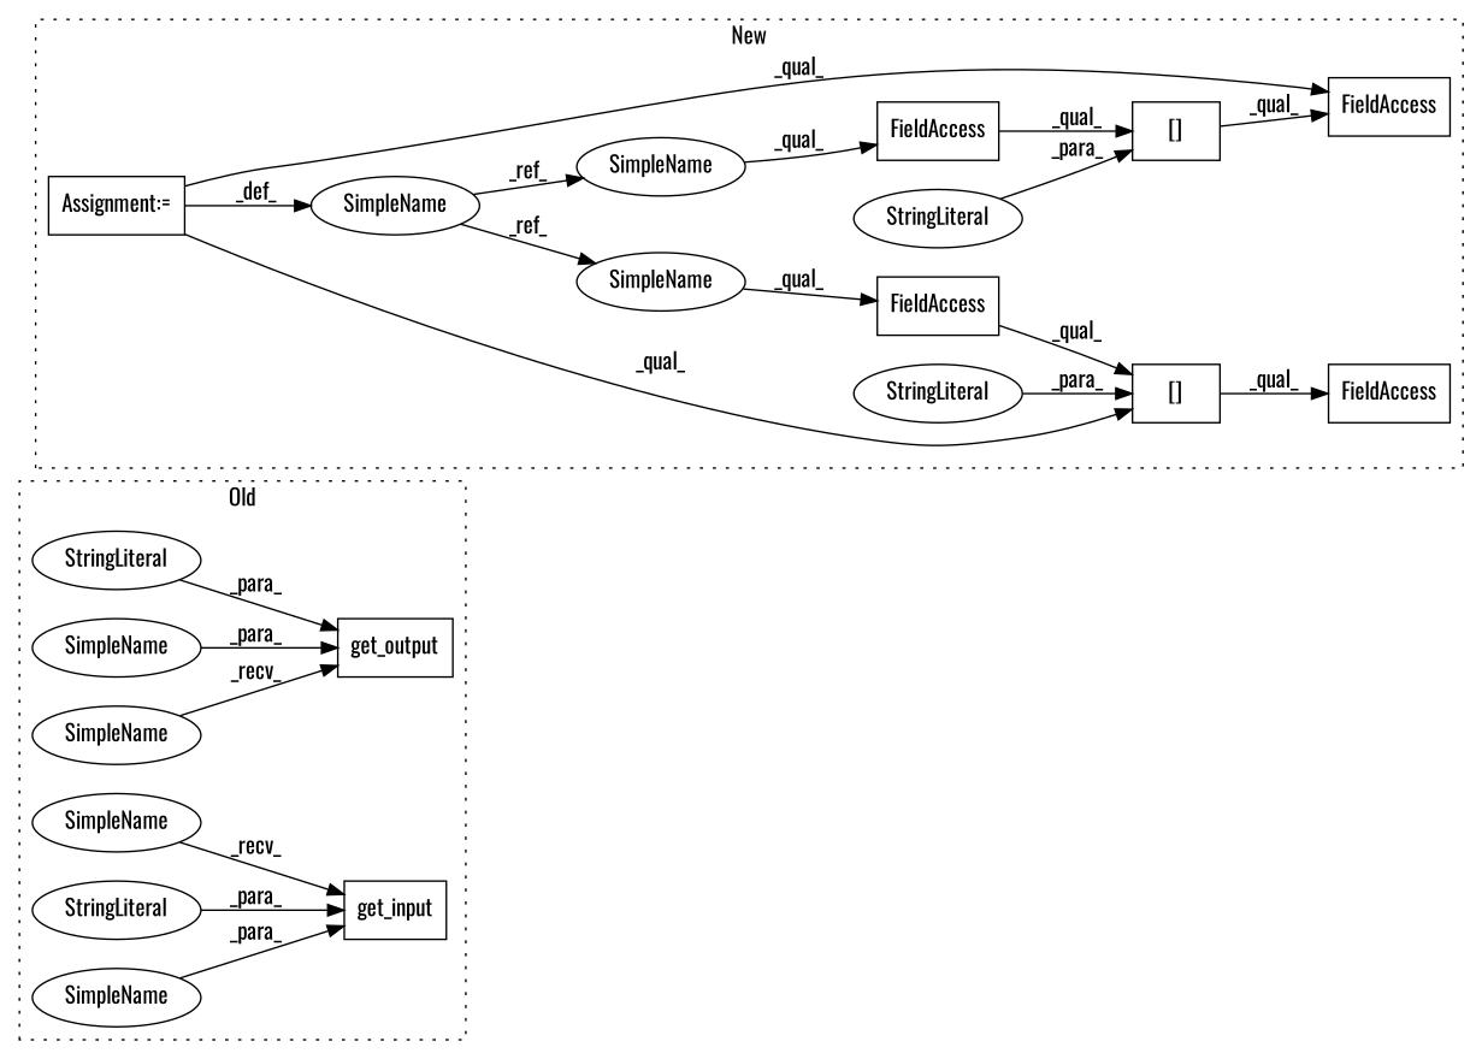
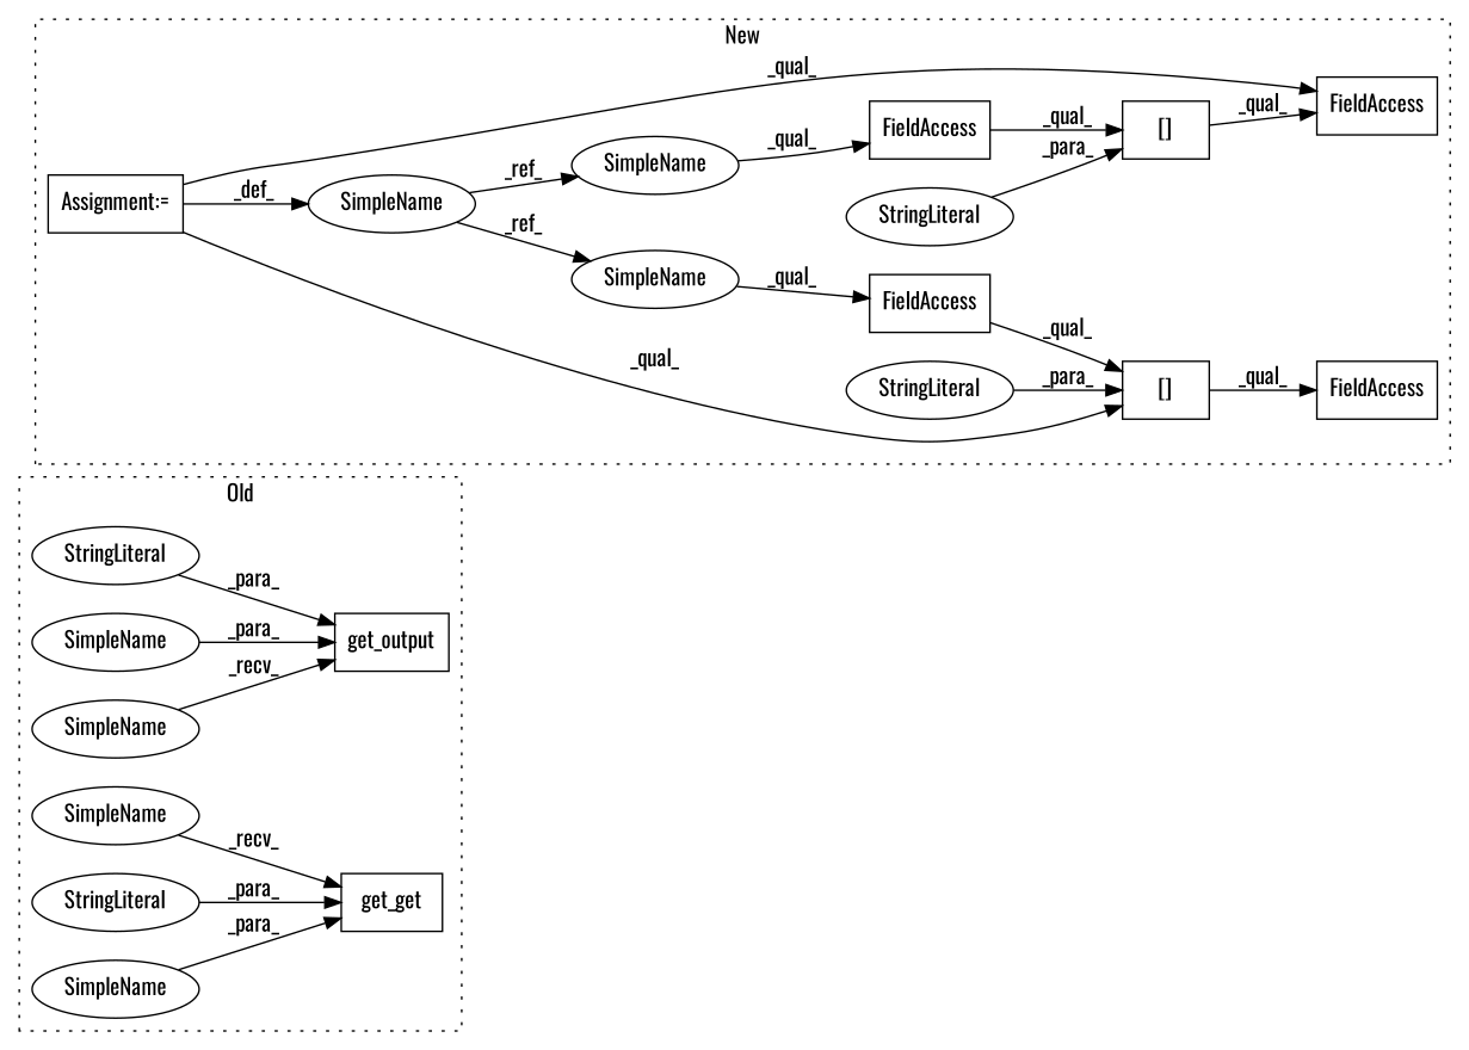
  digraph {
    rankdir=LR
    fontname=Oswald
    node [a=42 l=2 s=1790 shape=ellipse fontname=Oswald]
    edge [fontname=Oswald]
    n1 [a=32 l="11,1" label=get_output s="1834,1851" shape=box]
-   n2 [a=32 l="10,1" label=get_input s="1786,1802" shape=box]
+   n2 [a=32 l="10,1" label=get_get s="1786,1802" shape=box]
    n3 [a=45 l=3 label=StringLiteral s=1848]
    n4 [a=45 l=3 label=StringLiteral s=1799]
    n5 [label=SimpleName s=1796]
    n6 [label=SimpleName s=1845]
    n7 [l=4 label=SimpleName s=1829]
    n8 [l=4 label=SimpleName s=1781]
    n9 [a=2 l="10,1" label="[]" s="1790,1803" shape=box]
    n10 [a=22 l=9 label=FieldAccess shape=box]
    n11 [label=SimpleName s=1569]
    n12 [a=22 l=10 label=FieldAccess s=1835 shape=box]
    n13 [a=2 l="11,1" label="[]" s="1835,1849" shape=box]
    n14 [a=22 l=20 label=FieldAccess s=1835 shape=box]
    n15 [a=22 l=19 label=FieldAccess shape=box]
    n16 [a=45 l=3 label=StringLiteral s=1800]
    n17 [a=45 l=3 label=StringLiteral s=1846]
    n18 [a=7 label="Assignment:=" s=1569 shape=box]
    n19 [label=SimpleName]
    n20 [label=SimpleName s=1835]
    subgraph cluster_1 {
      label=Old
      style=dotted
      n1
      n2
      n3
      n4
      n5
      n6
      n7
      n8
    }
    subgraph cluster_2 {
      label=New
      style=dotted
      n9
      n10
      n11
      n12
      n13
      n14
      n15
      n16
      n17
      n18
      n19
      n20
    }
    n3 -> n1 [label=_para_]
    n4 -> n2 [label=_para_]
    n5 -> n2 [label=_para_]
    n6 -> n1 [label=_para_]
    n7 -> n1 [label=_recv_]
    n8 -> n2 [label=_recv_]
    n9 -> n15 [label=_qual_]
    n10 -> n9 [label=_qual_]
    n11 -> n19 [label=_ref_]
    n11 -> n20 [label=_ref_]
    n12 -> n13 [label=_qual_]
    n13 -> n14 [label=_qual_]
    n16 -> n9 [label=_para_]
    n17 -> n13 [label=_para_]
    n18 -> n11 [label=_def_]
    n18 -> n13 [label=_qual_]
    n18 -> n15 [label=_qual_]
    n19 -> n10 [label=_qual_]
    n20 -> n12 [label=_qual_]
  }
